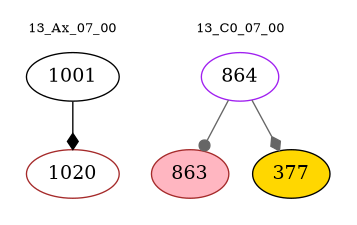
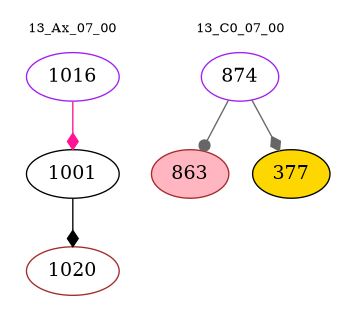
  digraph {
    node [color=purple fillcolor=white style=filled]
    edge [arrowhead=diamond color=gray40]
+   n1 [label=1016]
    n2 [color=black label=1001]
    n3 [color=brown label=1020]
-   n4 [label=864]
+   n4 [label=874]
    n5 [color=brown fillcolor=lightpink label=863]
    n6 [color=black fillcolor=gold label=377]
    subgraph cluster_1 {
      color=white
      fontsize=10
      label="13_Ax_07_00"
+     n1
      n2
      n3
    }
    subgraph cluster_2 {
      color=white
      fontsize=10
      label="13_C0_07_00"
      n4
      n5
      n6
    }
+   n1 -> n2 [color=deeppink]
    n2 -> n3 [color=black]
    n4 -> n5 [arrowhead=dot]
    n4 -> n6
  }
